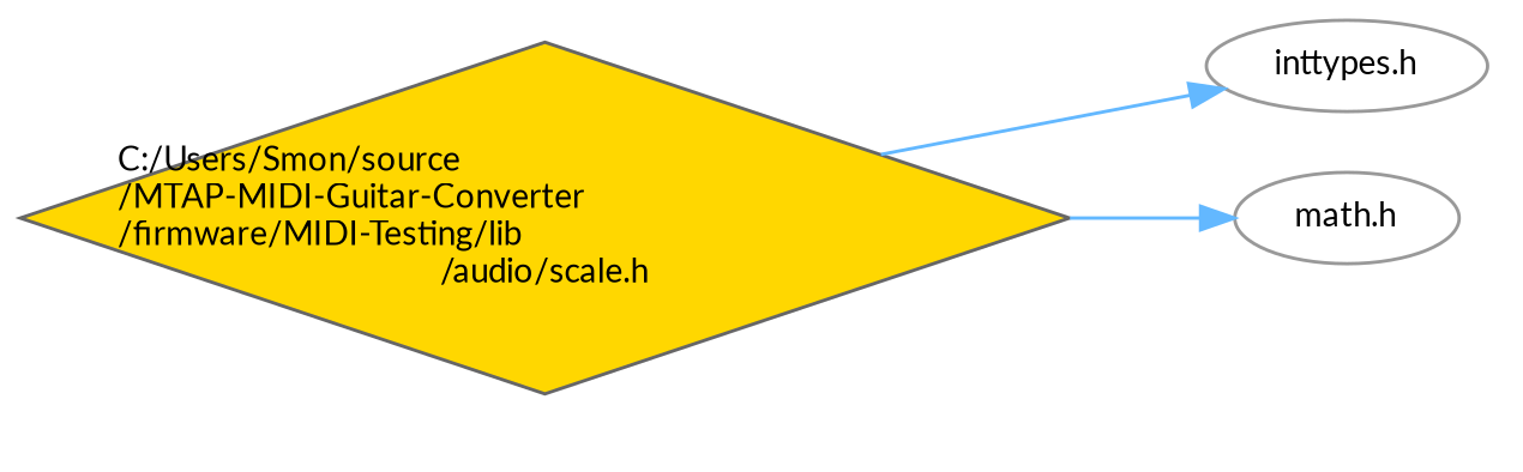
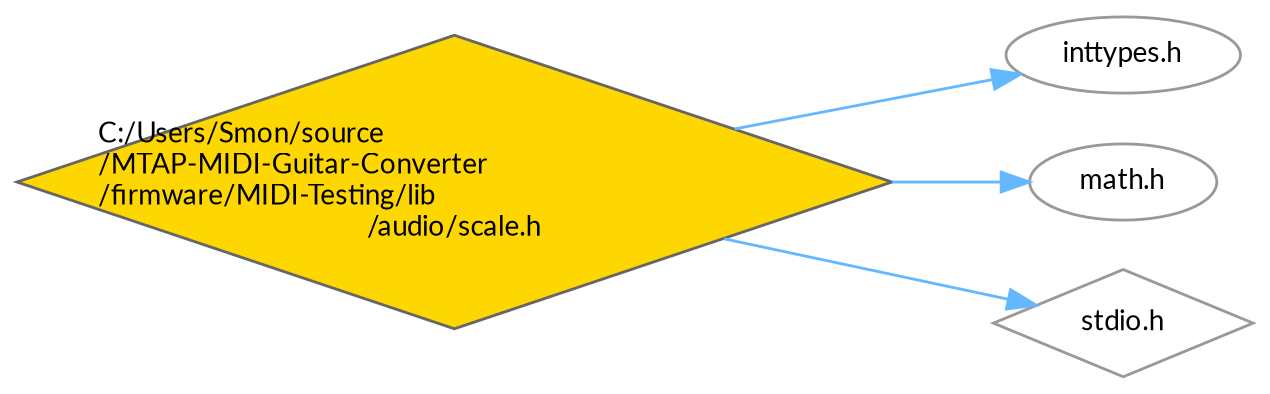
  digraph {
    rankdir=LR
    fontname=Lato
    node [color=grey60 fillcolor=white fontname=Lato fontsize=10 shape=diamond style=filled]
    edge [color=steelblue1 fontname=Lato fontsize=10 labelfontname=Helvetica labelfontsize=10 style=solid]
    n1 [color=gray40 fillcolor=gold fontcolor=black height=0.2 label="C:/Users/Smon/source\l/MTAP-MIDI-Guitar-Converter\l/firmware/MIDI-Testing/lib\l/audio/scale.h" width=0.4]
    n2 [height=0.2 label="inttypes.h" shape=ellipse width=0.4]
    n3 [height=0.2 label="math.h" shape=ellipse width=0.4]
+   n4 [height=0.2 label="stdio.h" width=0.4]
    n1 -> n2
    n1 -> n3
+   n1 -> n4
  }
